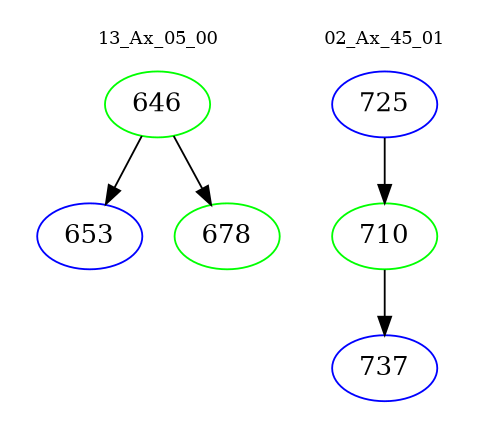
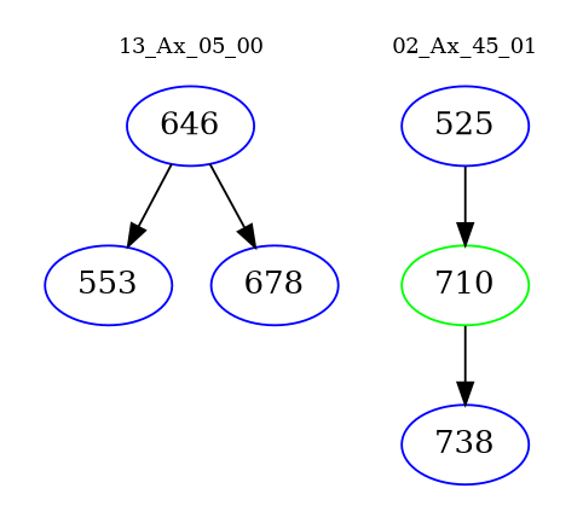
  digraph {
    node [color=blue]
    edge [color=black]
-   n1 [color=green label=646]
-   n2 [label=653]
-   n3 [color=green label=678]
+   n1 [label=646]
+   n2 [label=553]
+   n3 [label=678]
    n4 [color=green label=710]
-   n5 [label=725]
-   n6 [label=737]
+   n5 [label=525]
+   n6 [label=738]
    subgraph cluster_1 {
      color=white
      fontsize=10
      label="13_Ax_05_00"
      n1
      n2
      n3
    }
    subgraph cluster_2 {
      color=white
      fontsize=10
      label="02_Ax_45_01"
      n4
      n5
      n6
    }
    n1 -> n2
    n1 -> n3
    n4 -> n6
    n5 -> n4
  }
